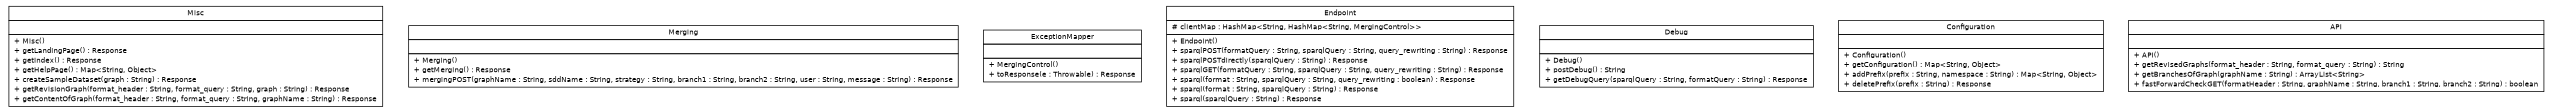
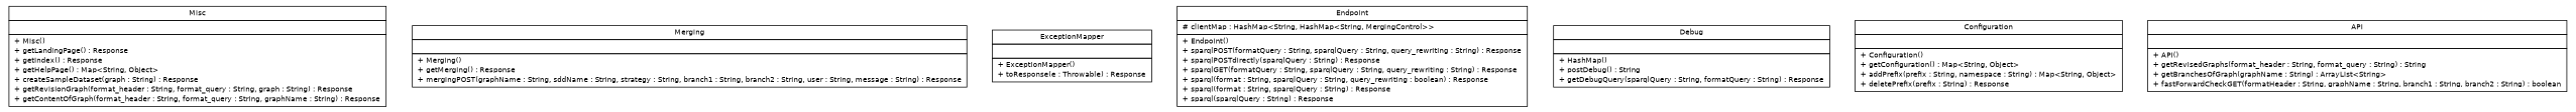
  digraph {
    nodesep=0.25
    ranksep=0.5
    node [fontcolor=black fontname=Helvetica fontsize=10.0 shape=plaintext]
    n1 [label=<<table title="de.tud.plt.r43ples.webservice.Misc" border="0" cellborder="1" cellspacing="0" cellpadding="2" port="p" href="./Misc.html"> 		<tr><td><table border="0" cellspacing="0" cellpadding="1"> <tr><td align="center" balign="center"> Misc </td></tr> 		</table></td></tr> 		<tr><td><table border="0" cellspacing="0" cellpadding="1"> <tr><td align="left" balign="left">  </td></tr> 		</table></td></tr> 		<tr><td><table border="0" cellspacing="0" cellpadding="1"> <tr><td align="left" balign="left"> + Misc() </td></tr> <tr><td align="left" balign="left"> + getLandingPage() : Response </td></tr> <tr><td align="left" balign="left"> + getIndex() : Response </td></tr> <tr><td align="left" balign="left"> + getHelpPage() : Map&lt;String, Object&gt; </td></tr> <tr><td align="left" balign="left"> + createSampleDataset(graph : String) : Response </td></tr> <tr><td align="left" balign="left"> + getRevisionGraph(format_header : String, format_query : String, graph : String) : Response </td></tr> <tr><td align="left" balign="left"> + getContentOfGraph(format_header : String, format_query : String, graphName : String) : Response </td></tr> 		</table></td></tr> 		</table>>]
    n2 [label=<<table title="de.tud.plt.r43ples.webservice.Merging" border="0" cellborder="1" cellspacing="0" cellpadding="2" port="p" href="./Merging.html"> 		<tr><td><table border="0" cellspacing="0" cellpadding="1"> <tr><td align="center" balign="center"> Merging </td></tr> 		</table></td></tr> 		<tr><td><table border="0" cellspacing="0" cellpadding="1"> <tr><td align="left" balign="left">  </td></tr> 		</table></td></tr> 		<tr><td><table border="0" cellspacing="0" cellpadding="1"> <tr><td align="left" balign="left"> + Merging() </td></tr> <tr><td align="left" balign="left"> + getMerging() : Response </td></tr> <tr><td align="left" balign="left"> + mergingPOST(graphName : String, sddName : String, strategy : String, branch1 : String, branch2 : String, user : String, message : String) : Response </td></tr> 		</table></td></tr> 		</table>>]
-   n3 [label=<<table title="de.tud.plt.r43ples.webservice.ExceptionMapper" border="0" cellborder="1" cellspacing="0" cellpadding="2" port="p" href="./ExceptionMapper.html"> 		<tr><td><table border="0" cellspacing="0" cellpadding="1"> <tr><td align="center" balign="center"> ExceptionMapper </td></tr> 		</table></td></tr> 		<tr><td><table border="0" cellspacing="0" cellpadding="1"> <tr><td align="left" balign="left">  </td></tr> 		</table></td></tr> 		<tr><td><table border="0" cellspacing="0" cellpadding="1"> <tr><td align="left" balign="left"> + MergingControl() </td></tr> <tr><td align="left" balign="left"> + toResponse(e : Throwable) : Response </td></tr> 		</table></td></tr> 		</table>>]
+   n3 [label=<<table title="de.tud.plt.r43ples.webservice.ExceptionMapper" border="0" cellborder="1" cellspacing="0" cellpadding="2" port="p" href="./ExceptionMapper.html"> 		<tr><td><table border="0" cellspacing="0" cellpadding="1"> <tr><td align="center" balign="center"> ExceptionMapper </td></tr> 		</table></td></tr> 		<tr><td><table border="0" cellspacing="0" cellpadding="1"> <tr><td align="left" balign="left">  </td></tr> 		</table></td></tr> 		<tr><td><table border="0" cellspacing="0" cellpadding="1"> <tr><td align="left" balign="left"> + ExceptionMapper() </td></tr> <tr><td align="left" balign="left"> + toResponse(e : Throwable) : Response </td></tr> 		</table></td></tr> 		</table>>]
    n4 [label=<<table title="de.tud.plt.r43ples.webservice.Endpoint" border="0" cellborder="1" cellspacing="0" cellpadding="2" port="p" href="./Endpoint.html"> 		<tr><td><table border="0" cellspacing="0" cellpadding="1"> <tr><td align="center" balign="center"> Endpoint </td></tr> 		</table></td></tr> 		<tr><td><table border="0" cellspacing="0" cellpadding="1"> <tr><td align="left" balign="left"> # clientMap : HashMap&lt;String, HashMap&lt;String, MergingControl&gt;&gt; </td></tr> 		</table></td></tr> 		<tr><td><table border="0" cellspacing="0" cellpadding="1"> <tr><td align="left" balign="left"> + Endpoint() </td></tr> <tr><td align="left" balign="left"> + sparqlPOST(formatQuery : String, sparqlQuery : String, query_rewriting : String) : Response </td></tr> <tr><td align="left" balign="left"> + sparqlPOSTdirectly(sparqlQuery : String) : Response </td></tr> <tr><td align="left" balign="left"> + sparqlGET(formatQuery : String, sparqlQuery : String, query_rewriting : String) : Response </td></tr> <tr><td align="left" balign="left"> + sparql(format : String, sparqlQuery : String, query_rewriting : boolean) : Response </td></tr> <tr><td align="left" balign="left"> + sparql(format : String, sparqlQuery : String) : Response </td></tr> <tr><td align="left" balign="left"> + sparql(sparqlQuery : String) : Response </td></tr> 		</table></td></tr> 		</table>>]
-   n5 [label=<<table title="de.tud.plt.r43ples.webservice.Debug" border="0" cellborder="1" cellspacing="0" cellpadding="2" port="p" href="./Debug.html"> 		<tr><td><table border="0" cellspacing="0" cellpadding="1"> <tr><td align="center" balign="center"> Debug </td></tr> 		</table></td></tr> 		<tr><td><table border="0" cellspacing="0" cellpadding="1"> <tr><td align="left" balign="left">  </td></tr> 		</table></td></tr> 		<tr><td><table border="0" cellspacing="0" cellpadding="1"> <tr><td align="left" balign="left"> + Debug() </td></tr> <tr><td align="left" balign="left"> + postDebug() : String </td></tr> <tr><td align="left" balign="left"> + getDebugQuery(sparqlQuery : String, formatQuery : String) : Response </td></tr> 		</table></td></tr> 		</table>>]
+   n5 [label=<<table title="de.tud.plt.r43ples.webservice.Debug" border="0" cellborder="1" cellspacing="0" cellpadding="2" port="p" href="./Debug.html"> 		<tr><td><table border="0" cellspacing="0" cellpadding="1"> <tr><td align="center" balign="center"> Debug </td></tr> 		</table></td></tr> 		<tr><td><table border="0" cellspacing="0" cellpadding="1"> <tr><td align="left" balign="left">  </td></tr> 		</table></td></tr> 		<tr><td><table border="0" cellspacing="0" cellpadding="1"> <tr><td align="left" balign="left"> + HashMap() </td></tr> <tr><td align="left" balign="left"> + postDebug() : String </td></tr> <tr><td align="left" balign="left"> + getDebugQuery(sparqlQuery : String, formatQuery : String) : Response </td></tr> 		</table></td></tr> 		</table>>]
    n6 [label=<<table title="de.tud.plt.r43ples.webservice.Configuration" border="0" cellborder="1" cellspacing="0" cellpadding="2" port="p" href="./Configuration.html"> 		<tr><td><table border="0" cellspacing="0" cellpadding="1"> <tr><td align="center" balign="center"> Configuration </td></tr> 		</table></td></tr> 		<tr><td><table border="0" cellspacing="0" cellpadding="1"> <tr><td align="left" balign="left">  </td></tr> 		</table></td></tr> 		<tr><td><table border="0" cellspacing="0" cellpadding="1"> <tr><td align="left" balign="left"> + Configuration() </td></tr> <tr><td align="left" balign="left"> + getConfiguration() : Map&lt;String, Object&gt; </td></tr> <tr><td align="left" balign="left"> + addPrefix(prefix : String, namespace : String) : Map&lt;String, Object&gt; </td></tr> <tr><td align="left" balign="left"> + deletePrefix(prefix : String) : Response </td></tr> 		</table></td></tr> 		</table>>]
    n7 [label=<<table title="de.tud.plt.r43ples.webservice.API" border="0" cellborder="1" cellspacing="0" cellpadding="2" port="p" href="./API.html"> 		<tr><td><table border="0" cellspacing="0" cellpadding="1"> <tr><td align="center" balign="center"> API </td></tr> 		</table></td></tr> 		<tr><td><table border="0" cellspacing="0" cellpadding="1"> <tr><td align="left" balign="left">  </td></tr> 		</table></td></tr> 		<tr><td><table border="0" cellspacing="0" cellpadding="1"> <tr><td align="left" balign="left"> + API() </td></tr> <tr><td align="left" balign="left"> + getRevisedGraphs(format_header : String, format_query : String) : String </td></tr> <tr><td align="left" balign="left"> + getBranchesOfGraph(graphName : String) : ArrayList&lt;String&gt; </td></tr> <tr><td align="left" balign="left"> + fastForwardCheckGET(formatHeader : String, graphName : String, branch1 : String, branch2 : String) : boolean </td></tr> 		</table></td></tr> 		</table>>]
  }
